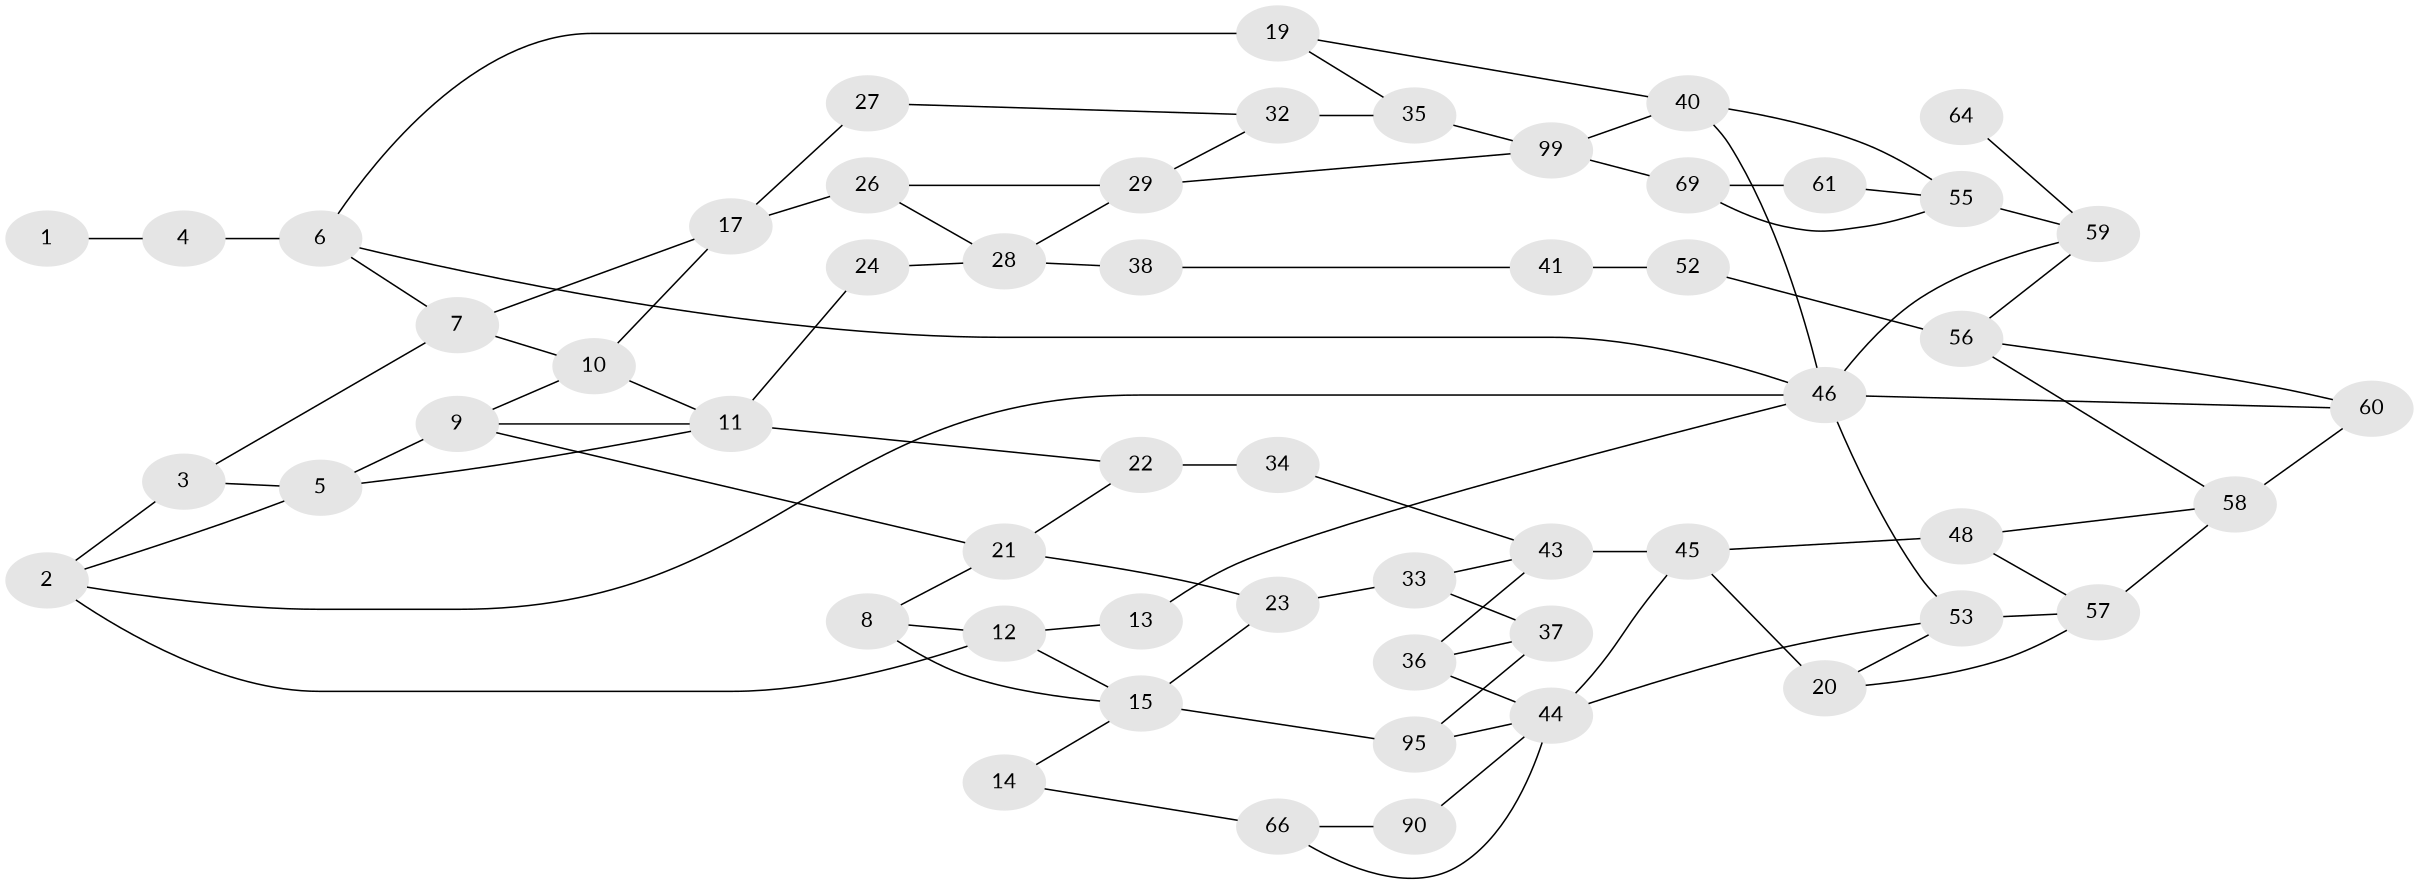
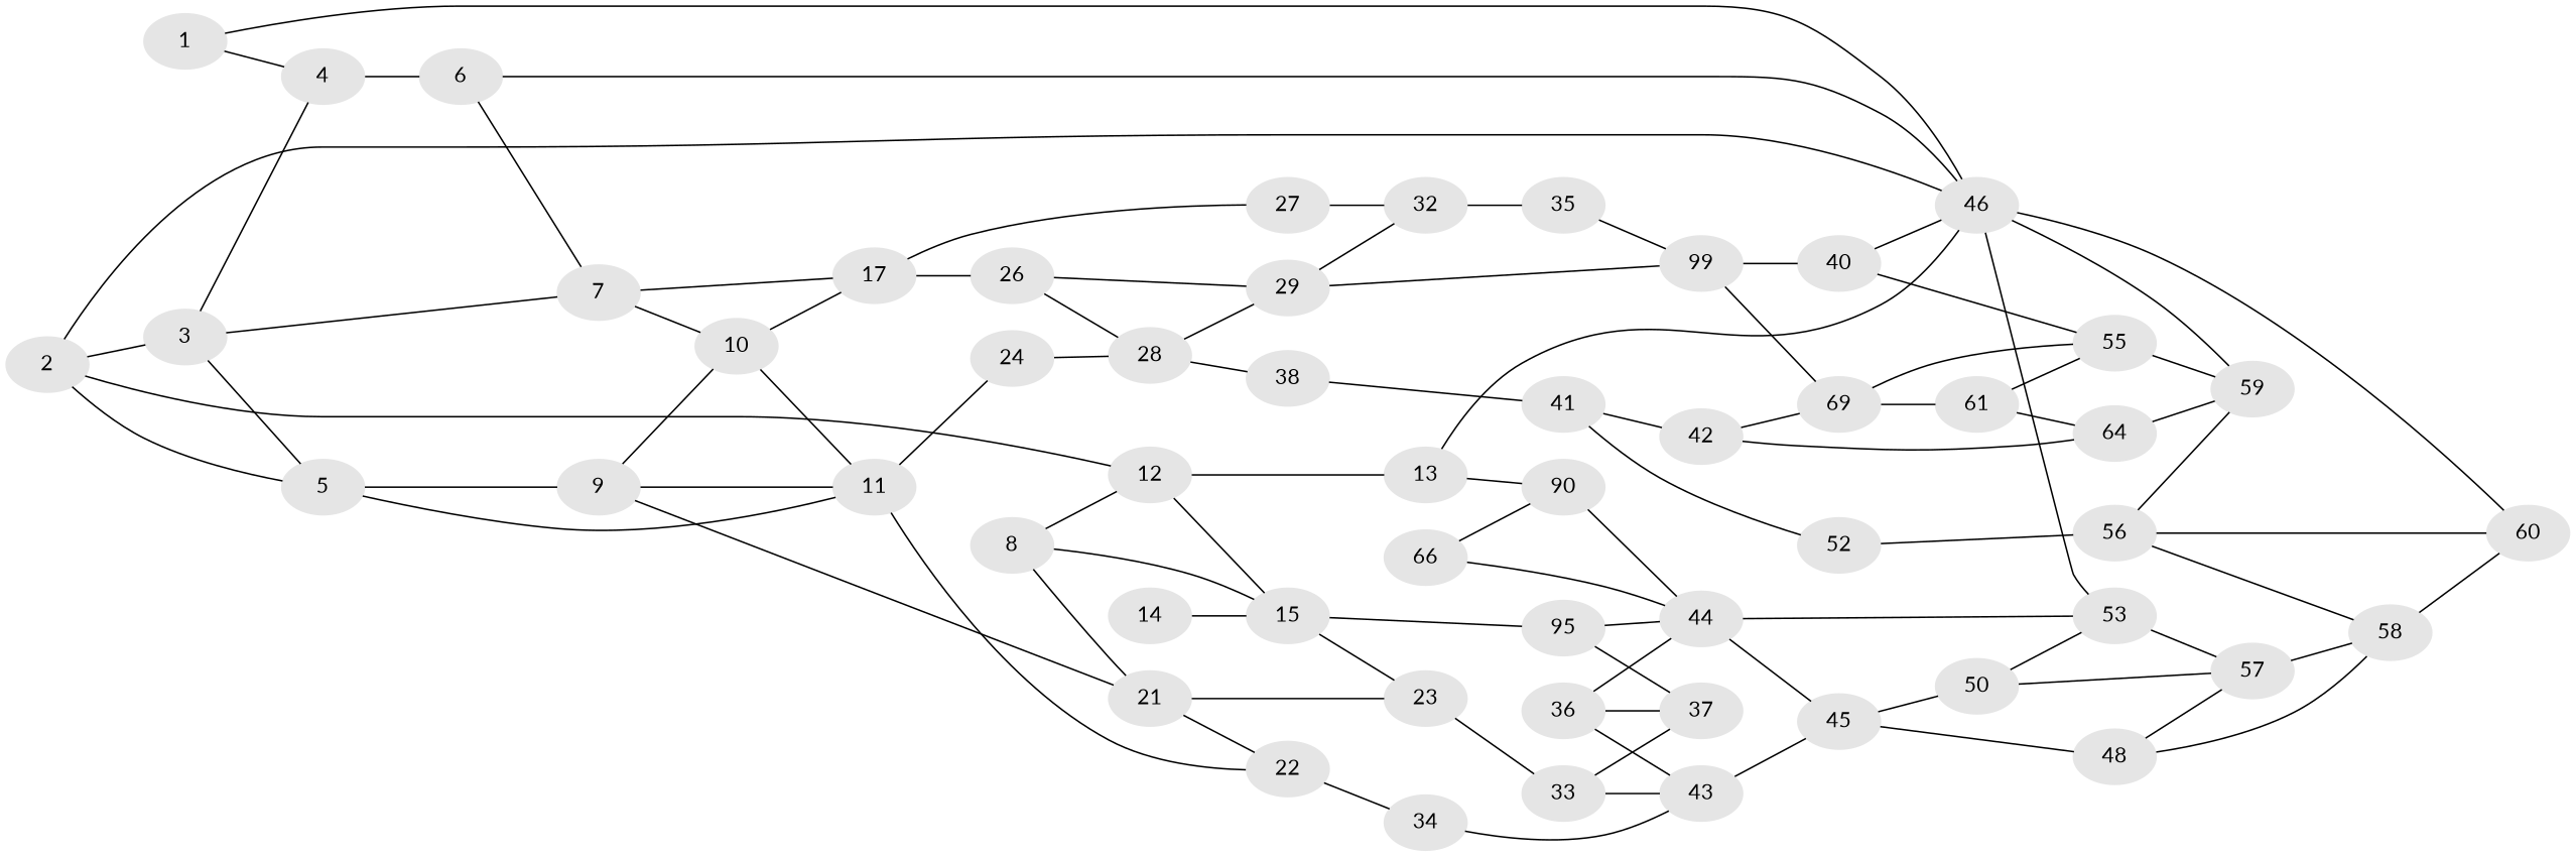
  graph {
    fontname=Lato
    rankdir=LR
    node [color=gray90 fontname=Lato style=filled]
    edge [fontname=Lato weight=1.0]
    1
    4
    46
    2
    3
    5
    12
    6
    53
    59
    60
    7
    9
    11
    15
    13
    10
    17
-   19
    8
    21
    35
    40
    26
    27
    23
    n27 [label=95]
    22
    24
    34
    28
    n32 [label=90]
    14
    n34 [label=66]
    44
    33
    37
    45
    29
    32
    n41 [label=99]
    55
    43
    38
    41
    n46 [label=69]
+   42
    52
    36
    n50 [label=61]
    n51 [label=64]
    56
    48
-   50 [label=20]
+   50
    57
    58
    1 -- 4
+   1 -- 46
    4 -- 6
    46 -- 53
    46 -- 59
    46 -- 60
    2 -- 46
    2 -- 3
    2 -- 5
    2 -- 12
+   3 -- 4
    3 -- 5
    3 -- 7
    5 -- 9
    5 -- 11
    12 -- 15
    12 -- 13
    6 -- 46
    6 -- 7
-   6 -- 19
    53 -- 57
    7 -- 10
    7 -- 17
    9 -- 11
    9 -- 10
    9 -- 21
    11 -- 22
    11 -- 24
    15 -- 23
    15 -- n27
    13 -- 46
+   13 -- n32 [weight=2.0]
    10 -- 11
    10 -- 17
    17 -- 26
    17 -- 27
-   19 -- 35
-   19 -- 40
    8 -- 12
    8 -- 15
    8 -- 21
    21 -- 23
    21 -- 22
    35 -- n41
    40 -- 46
    40 -- 55
    26 -- 28
    26 -- 29
    27 -- 32
    23 -- 33
    n27 -- 44
    n27 -- 37
    22 -- 34
    24 -- 28
    34 -- 43
    28 -- 29
    28 -- 38
    n32 -- 44
    14 -- 15
-   14 -- n34
    n34 -- n32
    n34 -- 44
    44 -- 53
    44 -- 45
    33 -- 37 [weight=2.0]
    33 -- 43
    45 -- 48
    45 -- 50 [weight=2.0]
    29 -- 32
    29 -- n41
    32 -- 35
    n41 -- 40
    n41 -- n46
    55 -- 59
    43 -- 45 [weight=2.0]
    38 -- 41
+   41 -- 42
    41 -- 52
    n46 -- 55
    n46 -- n50
+   42 -- n46
+   42 -- n51 [weight=2.0]
    52 -- 56
    36 -- 44
    36 -- 37
    36 -- 43
    n50 -- 55
+   n50 -- n51
    n51 -- 59
    56 -- 59
    56 -- 60
    56 -- 58
    48 -- 57
    48 -- 58
    50 -- 53
    50 -- 57
    57 -- 58
    58 -- 60
  }
